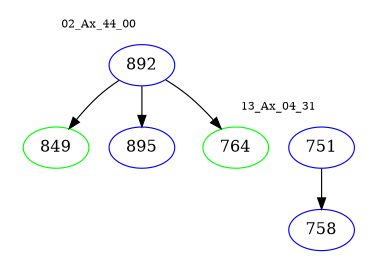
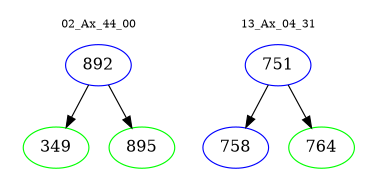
  digraph {
    node [color=blue]
    edge [color=black]
    n1 [label=892]
-   n2 [color=green label=849]
-   n3 [label=895]
+   n2 [color=green label=349]
+   n3 [color=green label=895]
    n4 [label=751]
    n5 [label=758]
    n6 [color=green label=764]
    subgraph cluster_1 {
      color=white
      fontsize=10
      label="02_Ax_44_00"
      n1
      n2
      n3
    }
    subgraph cluster_2 {
      color=white
      fontsize=10
      label="13_Ax_04_31"
      n4
      n5
      n6
    }
    n1 -> n2
    n1 -> n3
    n4 -> n5
-   n1 -> n6
+   n4 -> n6
  }
